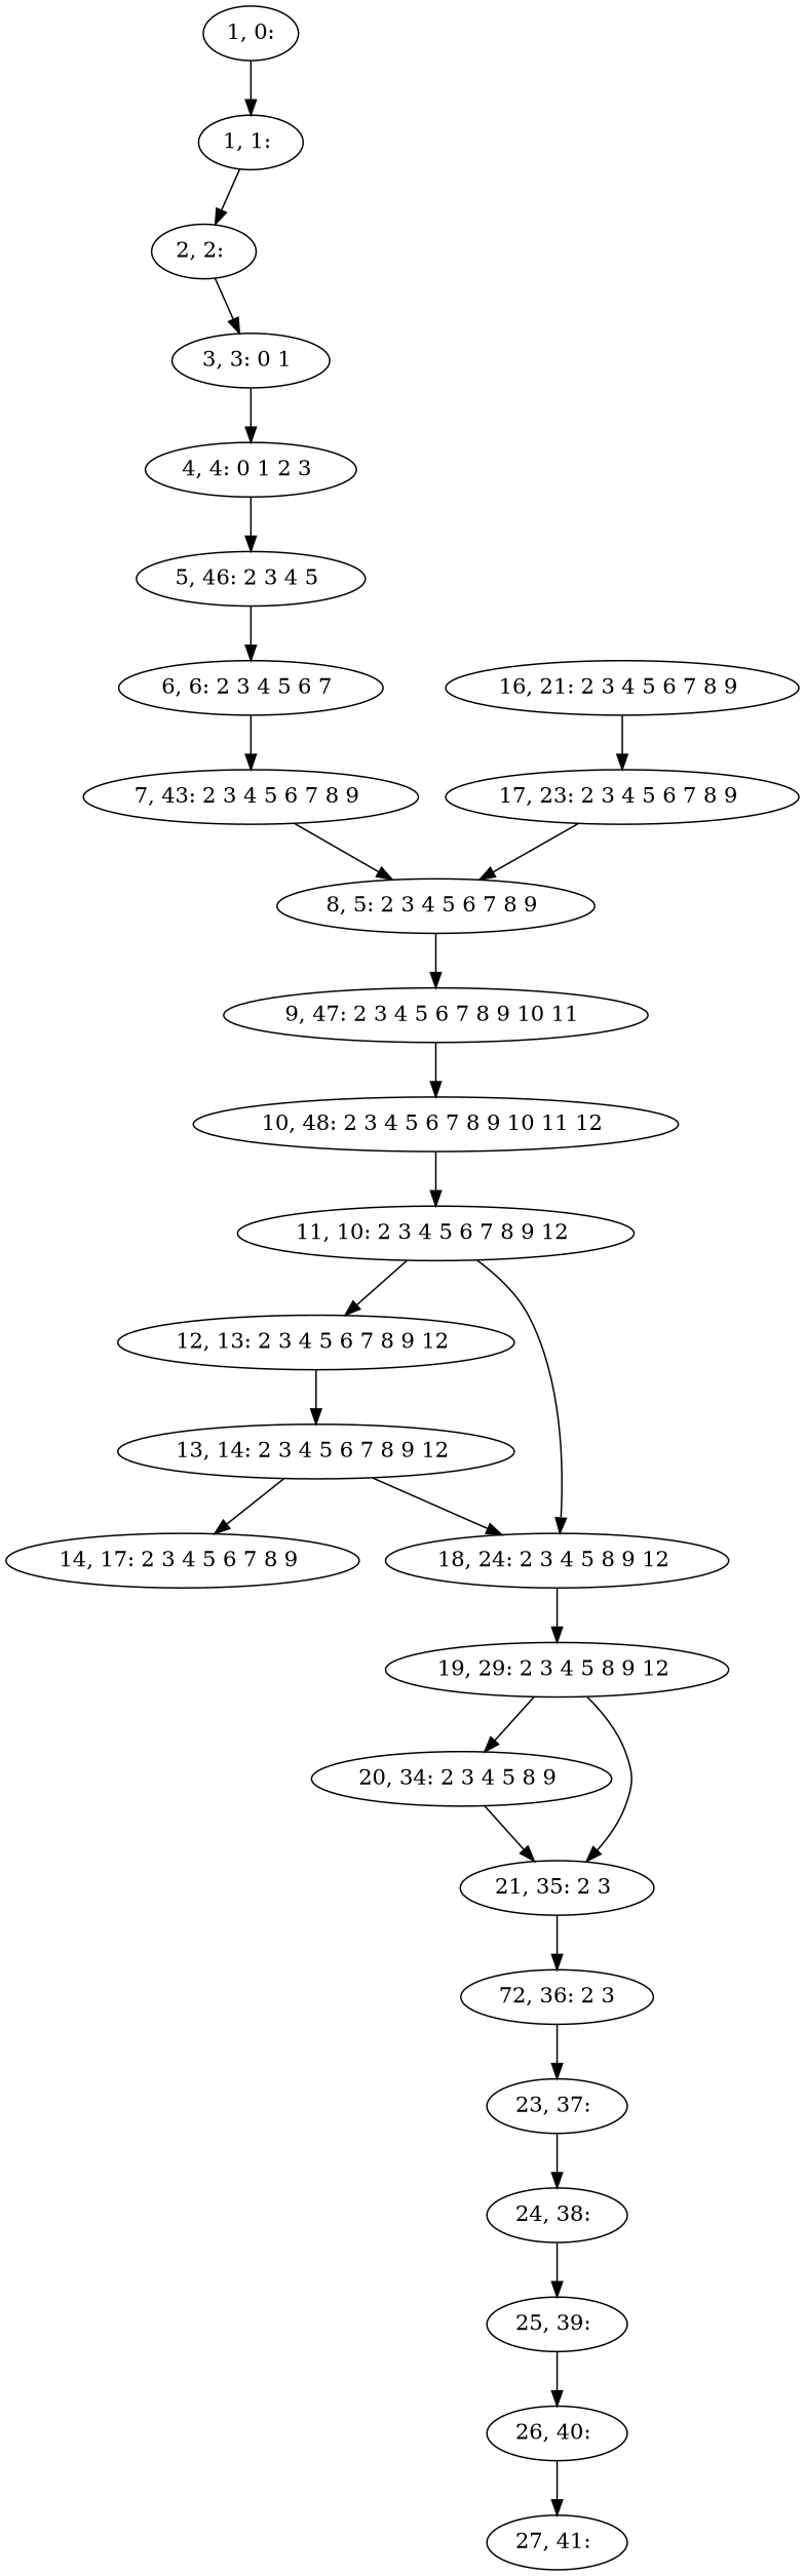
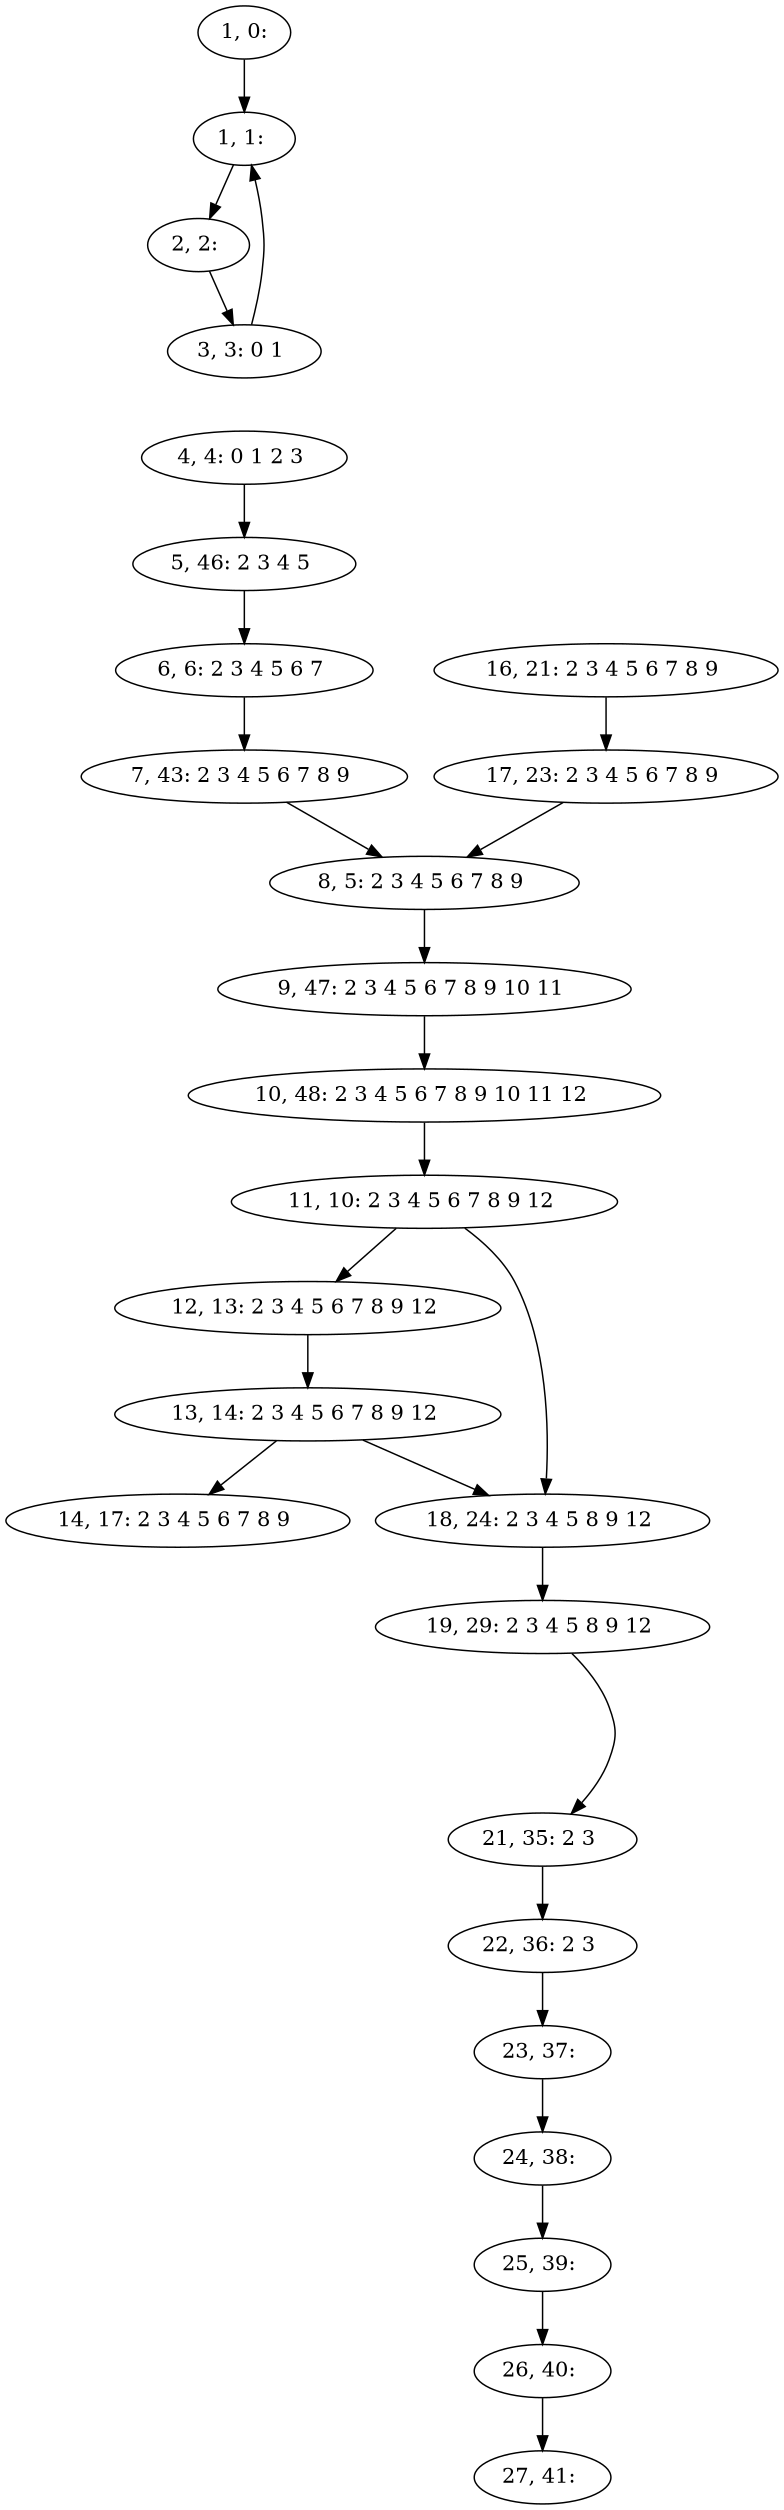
  digraph {
    n1 [label="1, 0:"]
    n2 [label="1, 1: "]
    n3 [label="2, 2: "]
    n4 [label="3, 3: 0 1 "]
    n5 [label="4, 4: 0 1 2 3 "]
    n6 [label="5, 46: 2 3 4 5 "]
    n7 [label="6, 6: 2 3 4 5 6 7 "]
    n8 [label="7, 43: 2 3 4 5 6 7 8 9 "]
    n9 [label="8, 5: 2 3 4 5 6 7 8 9 "]
    n10 [label="9, 47: 2 3 4 5 6 7 8 9 10 11 "]
    n11 [label="10, 48: 2 3 4 5 6 7 8 9 10 11 12 "]
    n12 [label="11, 10: 2 3 4 5 6 7 8 9 12 "]
    n13 [label="12, 13: 2 3 4 5 6 7 8 9 12 "]
    n14 [label="18, 24: 2 3 4 5 8 9 12 "]
    n15 [label="13, 14: 2 3 4 5 6 7 8 9 12 "]
    n16 [label="19, 29: 2 3 4 5 8 9 12 "]
    n17 [label="14, 17: 2 3 4 5 6 7 8 9 "]
    n18 [label="16, 21: 2 3 4 5 6 7 8 9 "]
    n19 [label="17, 23: 2 3 4 5 6 7 8 9 "]
-   n20 [label="20, 34: 2 3 4 5 8 9 "]
    n21 [label="21, 35: 2 3 "]
-   n22 [label="72, 36: 2 3"]
+   n22 [label="22, 36: 2 3 "]
    n23 [label="23, 37: "]
    n24 [label="24, 38: "]
    n25 [label="25, 39: "]
    n26 [label="26, 40: "]
    n27 [label="27, 41: "]
    n1 -> n2
    n2 -> n3
    n3 -> n4
-   n4 -> n5
+   n4 -> n2
    n5 -> n6
    n6 -> n7
    n7 -> n8
    n8 -> n9
    n9 -> n10
    n10 -> n11
    n11 -> n12
    n12 -> n13
    n12 -> n14
    n13 -> n15
    n14 -> n16
    n15 -> n14
    n15 -> n17
-   n16 -> n20
    n16 -> n21
    n18 -> n19
    n19 -> n9
-   n20 -> n21
    n21 -> n22
    n22 -> n23
    n23 -> n24
    n24 -> n25
    n25 -> n26
    n26 -> n27
  }
